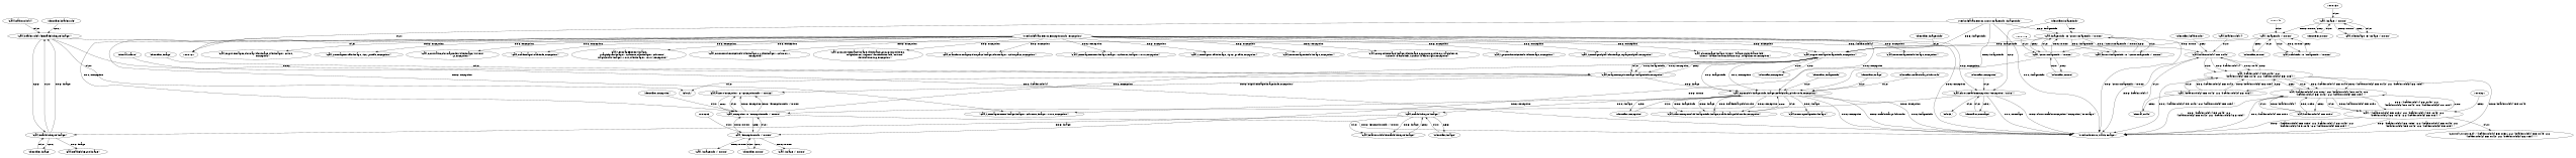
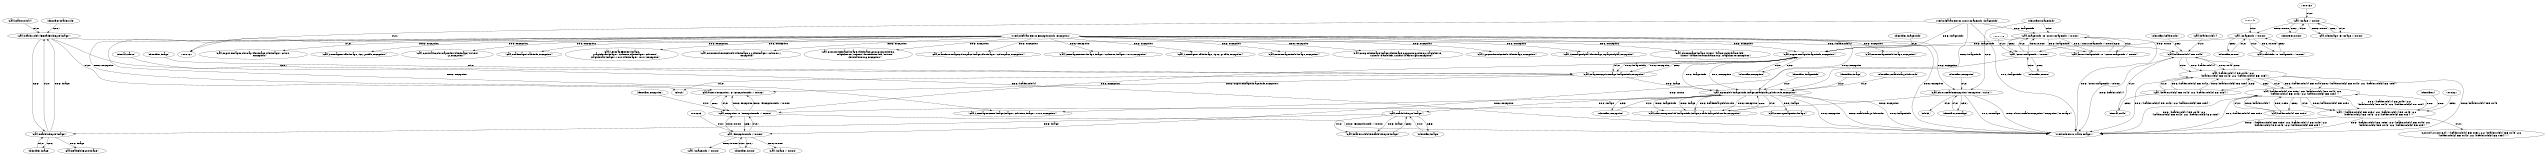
  digraph {
    n1 [label="(Call,header_ole[1]=ReadBlobByte(image))"]
    n2 [label="(Call,ReadBlobByte(image))"]
    n3 [label="(Call,header_ole[1] == 0x49)"]
    n4 [label="(MethodReturn,static Image *)"]
    n5 [label="(Block,)"]
    n6 [label="(Call,ReadBlobByte(image))"]
    n7 [label="(Identifier,image)"]
    n8 [label="(Call,(header_ole[1] == 0x49) &&\n      (header_ole[2] == 0x43) && (header_ole[3] == 0x54 ))"]
    n9 [label="(Call,ReadBlobByte(image))"]
    n10 [label="(Identifier,image)"]
    n11 [label="(Call,header_ole[0]=ReadBlobByte(image))"]
    n12 [label="(Call,OpenBlob(image_info,image,ReadBinaryBlobMode,exception))"]
    n13 [label="(Call,status=OpenBlob(image_info,image,ReadBinaryBlobMode,exception))"]
    n14 [label="(Call,DestroyImageList(image))"]
    n15 [label="(Call,SetImageExtent(image,image->columns,image->rows,exception))"]
    n16 [label="(Identifier,exception)"]
    n17 [label="(Call,AcquireImage(image_info,exception))"]
    n18 [label="(Call,image=AcquireImage(image_info,exception))"]
    n19 [label="(Identifier,exception)"]
    n20 [label="(Call,assert(exception != (ExceptionInfo *) NULL))"]
    n21 [label="(Call,image_info != (const ImageInfo *) NULL)"]
    n22 [label="(Call,(const ImageInfo *) NULL)"]
    n23 [label="(Call,assert(image_info != (const ImageInfo *) NULL))"]
    n24 [label="(Call,(ExceptionInfo *) NULL)"]
    n25 [label="(Identifier,NULL)"]
    n26 [label="(MethodParameterIn,const ImageInfo *image_info)"]
    1000121
    n28 [label="(Call,exception != (ExceptionInfo *) NULL)"]
    n29 [label="(Identifier,NULL)"]
    n30 [label="(Call,(Image *) NULL)"]
    n31 [label="(Call,(ImageInfo *) NULL)"]
    n32 [label="(Call,(ImageInfo *) NULL)"]
    n33 [label="(Identifier,NULL)"]
    n34 [label="(Call,read_info != (ImageInfo *) NULL)"]
    n35 [label="(Call,(Image *) NULL)"]
    n36 [label="(Call,tile_image != (Image *) NULL)"]
    n37 [label="(Identifier,NULL)"]
    n38 [label="(Call,ThrowReaderException((exception),(ssize)))"]
    n39 [label="(Identifier,message)"]
    n40 [label="(Block,)"]
    n41 [label="(MethodParameterIn,ExceptionInfo *exception)"]
    n42 [label="(Call,ResetImagePixels(image,exception))"]
    n43 [label="(Call,AcquireImageColormap(tile_image,tile_image->colors,\n                  exception))"]
    n44 [label="(Call,SetImageProfile(image,\"icc\",profile,exception))"]
    n45 [label="(Call,ConstrainColormapIndex(tile_image,(ssize_t)\n                      *p,exception))"]
    n46 [label="(Call,ReadImage(read_info,exception))"]
    n47 [label="(Call,SetImageExtent(image,\n          MagickMax(image->columns,tile_image->columns),\n          MagickMax(image->rows,tile_image->rows),exception))"]
    n48 [label="(Call,QueueAuthenticPixels(tile_image,0,y,tile_image->columns,1,\n                exception))"]
    n49 [label="(Call,CompositeImage(image,tile_image,CopyCompositeOp,\n                  MagickTrue,(ssize_t) destination.left,(ssize_t)\n                  destination.top,exception))"]
    n50 [label="(Call,TransformImageColorspace(image,tile_image->colorspace,exception))"]
    n51 [label="(Call,SetImageExtent(image,image->columns,image->rows,exception))"]
    n52 [label="(Call,SetImageProfile(image,\"iptc\",profile,exception))"]
    n53 [label="(Call,ResetImagePixels(image,exception))"]
    n54 [label="(Call,CompositeImage(image,tile_image,CopyCompositeOp,MagickTrue,\n          (ssize_t) frame.left,(ssize_t) frame.right,exception))"]
    n55 [label="(Call,SyncAuthenticPixels(tile_image,exception))"]
    n56 [label="(Call,SetImageAlpha(tile_image,OpaqueAlpha,exception))"]
    n57 [label="(Call,CloneImage(image,(size_t) (frame.right-frame.left),\n              (size_t) (frame.bottom-frame.top),MagickTrue,exception))"]
    n58 [label="(Call,(header_ole[0] == 0x50) && (header_ole[1] == 0x49) &&\n      (header_ole[2] == 0x43) && (header_ole[3] == 0x54 ))"]
    n59 [label="(Call,(header_ole[2] == 0x43) && (header_ole[3] == 0x54 ))"]
    n60 [label="(Literal,0x49)"]
    n61 [label="(Call,!((header_ole[0] == 0x50) && (header_ole[1] == 0x49) &&\n      (header_ole[2] == 0x43) && (header_ole[3] == 0x54 )))"]
    n62 [label="(Call,header_ole[0] == 0x50)"]
    n63 [label="(ControlStructure,if (!((header_ole[0] == 0x50) && (header_ole[1] == 0x49) &&\n      (header_ole[2] == 0x43) && (header_ole[3] == 0x54 ))))"]
    n64 [label="(Literal,status)"]
    n65 [label="(Identifier,image_info)"]
    n66 [label="(Call,header_ole[1])"]
    n67 [label="(Identifier,exception)"]
    n68 [label="(Identifier,image_info)"]
    n69 [label="(Identifier,header_ole)"]
    n70 [label="(Call,header_ole[1])"]
    n71 [label="(Identifier,image_info)"]
    n72 [label="(Identifier,header_ole)"]
+   n73 [label="(Identifier,i)"]
    n74 [label="(Identifier,image)"]
    n75 [label="(Identifier,exception)"]
    n76 [label="(Identifier,image)"]
    n77 [label="(Identifier,ReadBinaryBlobMode)"]
    1000176
    1000140
    1000130
    1000203
    1000321
    n1 -> n2 [label="CFG: "]
    n1 -> n3 [label="DDG: header_ole[1]"]
    n1 -> n4 [label="DDG: header_ole[1]"]
    n1 -> n5 [label="AST: "]
    n2 -> n1 [label="AST: "]
    n2 -> n1 [label="DDG: image"]
    n2 -> n6 [label="DDG: image"]
    n2 -> n7 [label="CFG: "]
    n3 -> n4 [label="DDG: header_ole[1]"]
    n3 -> n8 [label="AST: "]
    n3 -> n8 [label="DDG: header_ole[1]"]
    n3 -> n8 [label="DDG: 0x49"]
    n7 -> n2 [label="AST: "]
    n8 -> n3 [label="CFG: "]
    n8 -> n4 [label="DDG: (header_ole[2] == 0x43) && (header_ole[3] == 0x54 )"]
    n8 -> n4 [label="DDG: header_ole[1] == 0x49"]
    n8 -> n58 [label="AST: "]
    n8 -> n58 [label="DDG: header_ole[1] == 0x49"]
    n8 -> n58 [label="DDG: (header_ole[2] == 0x43) && (header_ole[3] == 0x54 )"]
    n8 -> n59 [label="CFG: "]
    n9 -> n2 [label="DDG: image"]
    n9 -> n10 [label="CFG: "]
    n9 -> n11 [label="AST: "]
    n9 -> n11 [label="DDG: image"]
    n10 -> n9 [label="AST: "]
    n11 -> n9 [label="CFG: "]
    n12 -> n4 [label="DDG: ReadBinaryBlobMode"]
    n12 -> n4 [label="DDG: image_info"]
    n12 -> n4 [label="DDG: exception"]
    n12 -> n9 [label="DDG: image"]
    n12 -> n13 [label="AST: "]
    n12 -> n13 [label="DDG: image_info"]
    n12 -> n13 [label="DDG: image"]
    n12 -> n13 [label="DDG: ReadBinaryBlobMode"]
    n12 -> n13 [label="DDG: exception"]
    n12 -> n14 [label="DDG: image"]
    n12 -> n15 [label="DDG: exception"]
    n12 -> n16 [label="CFG: "]
    n13 -> n12 [label="CFG: "]
    n16 -> n12 [label="AST: "]
    n17 -> n12 [label="DDG: image_info"]
    n17 -> n12 [label="DDG: exception"]
    n17 -> n18 [label="AST: "]
    n17 -> n18 [label="DDG: image_info"]
    n17 -> n18 [label="DDG: exception"]
    n17 -> n19 [label="CFG: "]
    n18 -> n5 [label="AST: "]
    n18 -> n12 [label="DDG: image"]
    n18 -> n17 [label="CFG: "]
    n18 -> n20 [label="DDG: AcquireImage(image_info,exception)"]
    n19 -> n17 [label="AST: "]
    n20 -> n28 [label="CFG: "]
    n21 -> n4 [label="DDG: (const ImageInfo *) NULL"]
    n21 -> n17 [label="DDG: image_info"]
    n21 -> n22 [label="CFG: "]
    n21 -> n23 [label="AST: "]
    n21 -> n23 [label="DDG: image_info"]
    n21 -> n23 [label="DDG: (const ImageInfo *) NULL"]
    n22 -> n21 [label="AST: "]
    n22 -> n21 [label="DDG: NULL"]
    n22 -> n24 [label="DDG: NULL"]
    n22 -> n25 [label="CFG: "]
    n23 -> n21 [label="CFG: "]
    n24 -> n28 [label="AST: "]
    n24 -> n28 [label="DDG: NULL"]
    n24 -> n29 [label="CFG: "]
    n24 -> n30 [label="DDG: NULL"]
    n24 -> n31 [label="DDG: NULL"]
    n25 -> n22 [label="AST: "]
    n26 -> n4 [label="DDG: image_info"]
    n26 -> n12 [label="DDG: image_info"]
    n26 -> n17 [label="DDG: image_info"]
    n26 -> n21 [label="DDG: image_info"]
    n26 -> 1000121 [label="AST: "]
    n28 -> n4 [label="DDG: (ExceptionInfo *) NULL"]
    n28 -> n17 [label="DDG: exception"]
    n28 -> n20 [label="AST: "]
    n28 -> n20 [label="DDG: exception"]
    n28 -> n20 [label="DDG: (ExceptionInfo *) NULL"]
    n28 -> n24 [label="CFG: "]
    n29 -> n24 [label="AST: "]
    n32 -> n22 [label="DDG: NULL"]
    n32 -> n33 [label="CFG: "]
    n32 -> n34 [label="AST: "]
    n32 -> n34 [label="DDG: NULL"]
    n33 -> n32 [label="AST: "]
    n34 -> n32 [label="CFG: "]
    n35 -> n32 [label="DDG: NULL"]
    n35 -> n36 [label="AST: "]
    n35 -> n36 [label="DDG: NULL"]
    n35 -> n37 [label="CFG: "]
    n36 -> n35 [label="CFG: "]
    n37 -> n35 [label="AST: "]
    n38 -> n4 [label="DDG: message"]
    n38 -> n4 [label="DDG: ThrowReaderException((exception),(message))"]
    n38 -> n28 [label="DDG: exception"]
    n38 -> n39 [label="CFG: "]
    n38 -> n40 [label="AST: "]
    n39 -> n38 [label="AST: "]
    n41 -> n4 [label="DDG: exception"]
    n41 -> n12 [label="DDG: exception"]
    n41 -> n15 [label="DDG: exception"]
    n41 -> n17 [label="DDG: exception"]
    n41 -> 1000121 [label="AST: "]
-   n41 -> n28 [label="DDG: exception"]
+   n41 -> n20 [label="DDG: exception"]
    n41 -> n38 [label="DDG: exception"]
    n41 -> n42 [label="DDG: exception"]
    n41 -> n43 [label="DDG: exception"]
    n41 -> n44 [label="DDG: exception"]
    n41 -> n45 [label="DDG: exception"]
    n41 -> n46 [label="DDG: exception"]
    n41 -> n47 [label="DDG: exception"]
    n41 -> n48 [label="DDG: exception"]
    n41 -> n49 [label="DDG: exception"]
    n41 -> n50 [label="DDG: exception"]
    n41 -> n51 [label="DDG: exception"]
    n41 -> n52 [label="DDG: exception"]
    n41 -> n53 [label="DDG: exception"]
    n41 -> n54 [label="DDG: exception"]
    n41 -> n55 [label="DDG: exception"]
    n41 -> n56 [label="DDG: exception"]
    n41 -> n57 [label="DDG: exception"]
    n58 -> n4 [label="DDG: (header_ole[1] == 0x49) &&\n      (header_ole[2] == 0x43) && (header_ole[3] == 0x54 )"]
    n58 -> n4 [label="DDG: header_ole[0] == 0x50"]
    n58 -> n8 [label="CFG: "]
    n58 -> n61 [label="AST: "]
    n58 -> n61 [label="DDG: header_ole[0] == 0x50"]
    n58 -> n61 [label="DDG: (header_ole[1] == 0x49) &&\n      (header_ole[2] == 0x43) && (header_ole[3] == 0x54 )"]
    n58 -> n62 [label="CFG: "]
    n59 -> n8 [label="AST: "]
    n59 -> n8 [label="DDG: header_ole[2] == 0x43"]
    n59 -> n8 [label="DDG: header_ole[3] == 0x54"]
    n59 -> n60 [label="CFG: "]
    n60 -> n3 [label="AST: "]
    n61 -> n4 [label="DDG: (header_ole[0] == 0x50) && (header_ole[1] == 0x49) &&\n      (header_ole[2] == 0x43) && (header_ole[3] == 0x54 )"]
    n61 -> n4 [label="DDG: !((header_ole[0] == 0x50) && (header_ole[1] == 0x49) &&\n      (header_ole[2] == 0x43) && (header_ole[3] == 0x54 ))"]
    n61 -> n58 [label="CFG: "]
    n61 -> n63 [label="AST: "]
    n62 -> n58 [label="AST: "]
    n62 -> n58 [label="DDG: header_ole[0]"]
    n62 -> n58 [label="DDG: 0x50"]
-   n64 -> n18 [label="DDG: "]
+   n64 -> n18 [label="CFG: "]
    n65 -> n12 [label="AST: "]
    n66 -> n1 [label="AST: "]
    n67 -> n28 [label="AST: "]
    n68 -> n17 [label="AST: "]
    n69 -> n3 [label="CFG: "]
    n70 -> n3 [label="AST: "]
    n71 -> n21 [label="AST: "]
    n71 -> n38 [label="CFG: "]
    n72 -> n1 [label="CFG: "]
+   n73 -> n61 [label="CFG: "]
    n74 -> n12 [label="AST: "]
    n75 -> n38 [label="AST: "]
    n76 -> n18 [label="AST: "]
    n77 -> n12 [label="AST: "]
    1000176 -> n22 [label="AST: "]
    1000140 -> n32 [label="AST: "]
    1000130 -> n35 [label="AST: "]
    1000203 -> n24 [label="AST: "]
    1000321 -> n61 [label="CFG: "]
  }
